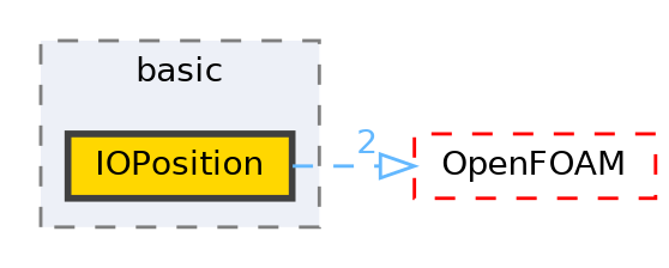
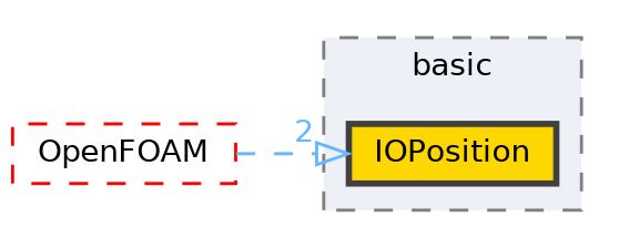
  digraph {
    compound=true
    rankdir=LR
    fontname="DejaVu Sans"
    node [fontname="DejaVu Sans" fontsize=10 shape=box]
    n1 [color=grey25 fillcolor=gold height=0.2 label=IOPosition style="filled,bold" width=0.4]
    n2 [color=red fillcolor=white height=0.2 label=OpenFOAM style="filled,dashed" width=0.4]
    subgraph cluster_1 {
      bgcolor="#edf0f7"
      fontsize=10
      label=basic
      pencolor=grey50
      style="filled,dashed"
      n1
    }
-   n1 -> n2 [color=steelblue1 fontcolor=steelblue1 fontname="DejaVu Sans" fontsize=10 headlabel=2 labeldistance=1.5 labelfontname=Helvetica labelfontsize=10 style=dashed arrowhead=onormal]
+   n2 -> n1 [color=steelblue1 fontcolor=steelblue1 fontname="DejaVu Sans" fontsize=10 headlabel=2 labeldistance=1.5 labelfontname=Helvetica labelfontsize=10 style=dashed arrowhead=onormal]
  }
